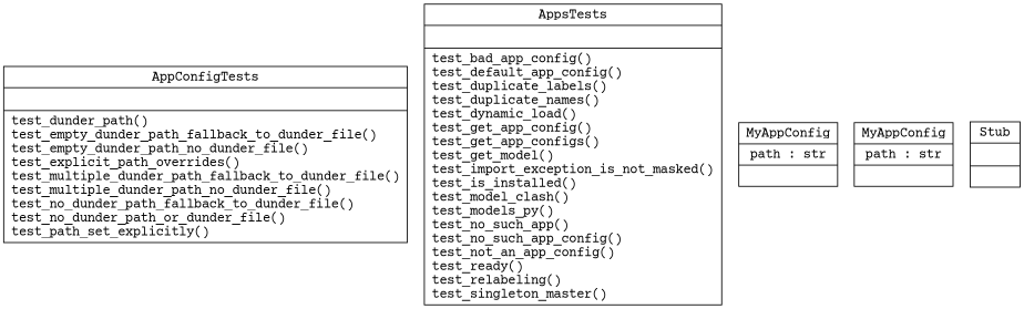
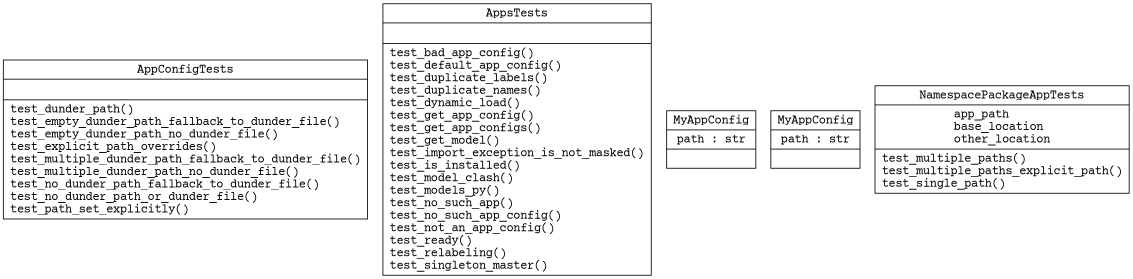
  digraph {
    rankdir=BT
    fontname="Courier Prime"
    node [color=black fontcolor=black shape=record style=solid fontname="Courier Prime"]
    n1 [label=<{AppConfigTests|<br ALIGN="LEFT"/>|test_dunder_path()<br ALIGN="LEFT"/>test_empty_dunder_path_fallback_to_dunder_file()<br ALIGN="LEFT"/>test_empty_dunder_path_no_dunder_file()<br ALIGN="LEFT"/>test_explicit_path_overrides()<br ALIGN="LEFT"/>test_multiple_dunder_path_fallback_to_dunder_file()<br ALIGN="LEFT"/>test_multiple_dunder_path_no_dunder_file()<br ALIGN="LEFT"/>test_no_dunder_path_fallback_to_dunder_file()<br ALIGN="LEFT"/>test_no_dunder_path_or_dunder_file()<br ALIGN="LEFT"/>test_path_set_explicitly()<br ALIGN="LEFT"/>}>]
    n2 [label=<{AppsTests|<br ALIGN="LEFT"/>|test_bad_app_config()<br ALIGN="LEFT"/>test_default_app_config()<br ALIGN="LEFT"/>test_duplicate_labels()<br ALIGN="LEFT"/>test_duplicate_names()<br ALIGN="LEFT"/>test_dynamic_load()<br ALIGN="LEFT"/>test_get_app_config()<br ALIGN="LEFT"/>test_get_app_configs()<br ALIGN="LEFT"/>test_get_model()<br ALIGN="LEFT"/>test_import_exception_is_not_masked()<br ALIGN="LEFT"/>test_is_installed()<br ALIGN="LEFT"/>test_model_clash()<br ALIGN="LEFT"/>test_models_py()<br ALIGN="LEFT"/>test_no_such_app()<br ALIGN="LEFT"/>test_no_such_app_config()<br ALIGN="LEFT"/>test_not_an_app_config()<br ALIGN="LEFT"/>test_ready()<br ALIGN="LEFT"/>test_relabeling()<br ALIGN="LEFT"/>test_singleton_master()<br ALIGN="LEFT"/>}>]
    n3 [label=<{MyAppConfig|path : str<br ALIGN="LEFT"/>|}>]
    n4 [label=<{MyAppConfig|path : str<br ALIGN="LEFT"/>|}>]
-   n6 [label=<{Stub|<br ALIGN="LEFT"/>|}>]
+   n5 [label=<{NamespacePackageAppTests|app_path<br ALIGN="LEFT"/>base_location<br ALIGN="LEFT"/>other_location<br ALIGN="LEFT"/>|test_multiple_paths()<br ALIGN="LEFT"/>test_multiple_paths_explicit_path()<br ALIGN="LEFT"/>test_single_path()<br ALIGN="LEFT"/>}>]
  }
